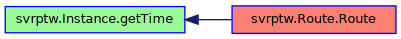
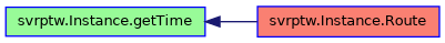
  digraph {
    rankdir=LR
    node [color=blue fontname=Helvetica fontsize=10 shape=record style=filled]
    n1 [fillcolor=palegreen fontcolor=black height=0.2 label="svrptw.Instance.getTime" width=0.4]
-   n2 [fillcolor=salmon height=0.2 label="svrptw.Route.Route" width=0.4]
+   n2 [fillcolor=salmon height=0.2 label="svrptw.Instance.Route" width=0.4]
    n1 -> n2 [color=midnightblue dir=back fontname=Helvetica fontsize=10 labelfontname=Helvetica labelfontsize=10 style=solid]
  }
